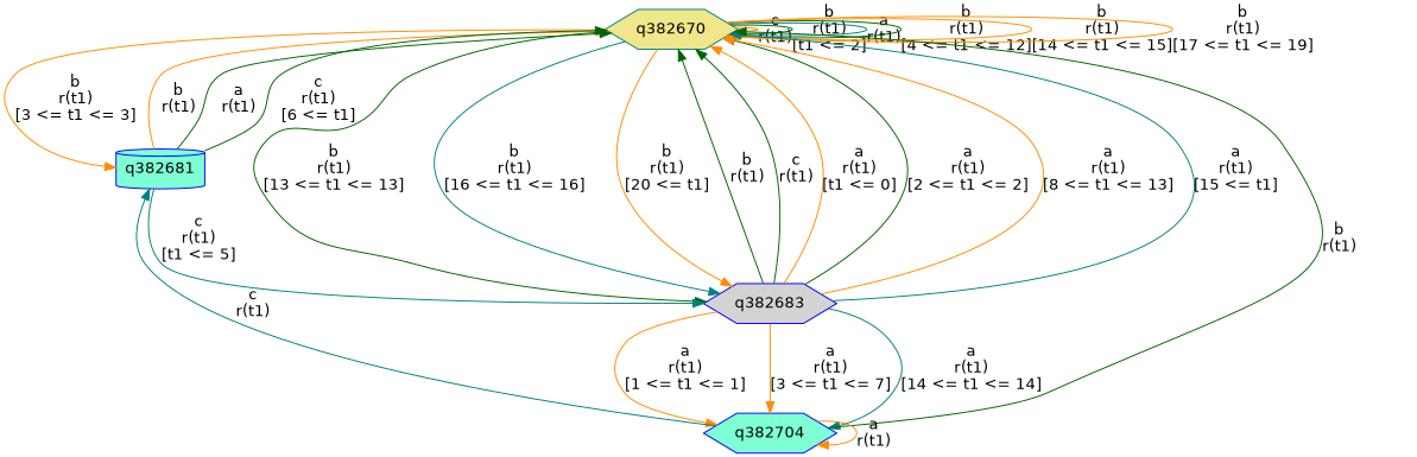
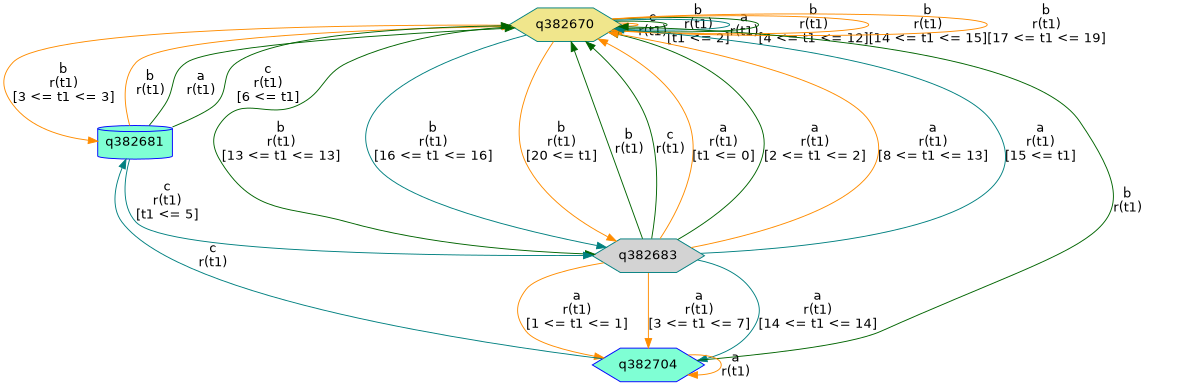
  digraph {
    fontname="DejaVu Sans"
    node [color=teal fillcolor=aquamarine fontname="DejaVu Sans" shape=hexagon style=filled]
    edge [color=darkorange fontname="DejaVu Sans"]
    n1 [fillcolor=khaki label=q382670]
    n2 [color=blue label=q382681 shape=cylinder]
-   n3 [color=blue fillcolor=lightgrey label=q382683]
+   n3 [fillcolor=lightgrey label=q382683]
    n4 [color=blue label=q382704]
    n1 -> n1 [label="c\nr(t1)\n"]
    n1 -> n1 [color=darkgreen label="b\nr(t1)\n[t1 <= 2]"]
    n1 -> n1 [color=teal label="a\nr(t1)\n"]
    n1 -> n1 [color=darkgreen label="b\nr(t1)\n[4 <= t1 <= 12]"]
    n1 -> n1 [label="b\nr(t1)\n[14 <= t1 <= 15]"]
    n1 -> n1 [label="b\nr(t1)\n[17 <= t1 <= 19]"]
    n1 -> n2 [label="b\nr(t1)\n[3 <= t1 <= 3]"]
    n1 -> n3 [color=darkgreen label="b\nr(t1)\n[13 <= t1 <= 13]"]
    n1 -> n3 [color=teal label="b\nr(t1)\n[16 <= t1 <= 16]"]
    n1 -> n3 [label="b\nr(t1)\n[20 <= t1]"]
    n2 -> n1 [label="b\nr(t1)\n"]
    n2 -> n1 [color=darkgreen label="a\nr(t1)\n"]
    n2 -> n1 [color=darkgreen label="c\nr(t1)\n[6 <= t1]"]
    n2 -> n3 [color=teal label="c\nr(t1)\n[t1 <= 5]"]
    n3 -> n1 [color=darkgreen label="b\nr(t1)\n"]
    n3 -> n1 [color=darkgreen label="c\nr(t1)\n"]
    n3 -> n1 [label="a\nr(t1)\n[t1 <= 0]"]
    n3 -> n1 [color=darkgreen label="a\nr(t1)\n[2 <= t1 <= 2]"]
    n3 -> n1 [label="a\nr(t1)\n[8 <= t1 <= 13]"]
    n3 -> n1 [color=teal label="a\nr(t1)\n[15 <= t1]"]
    n3 -> n4 [label="a\nr(t1)\n[1 <= t1 <= 1]"]
    n3 -> n4 [label="a\nr(t1)\n[3 <= t1 <= 7]"]
    n3 -> n4 [color=teal label="a\nr(t1)\n[14 <= t1 <= 14]"]
    n4 -> n1 [color=darkgreen label="b\nr(t1)\n"]
    n4 -> n2 [color=teal label="c\nr(t1)\n"]
    n4 -> n4 [label="a\nr(t1)\n"]
  }
